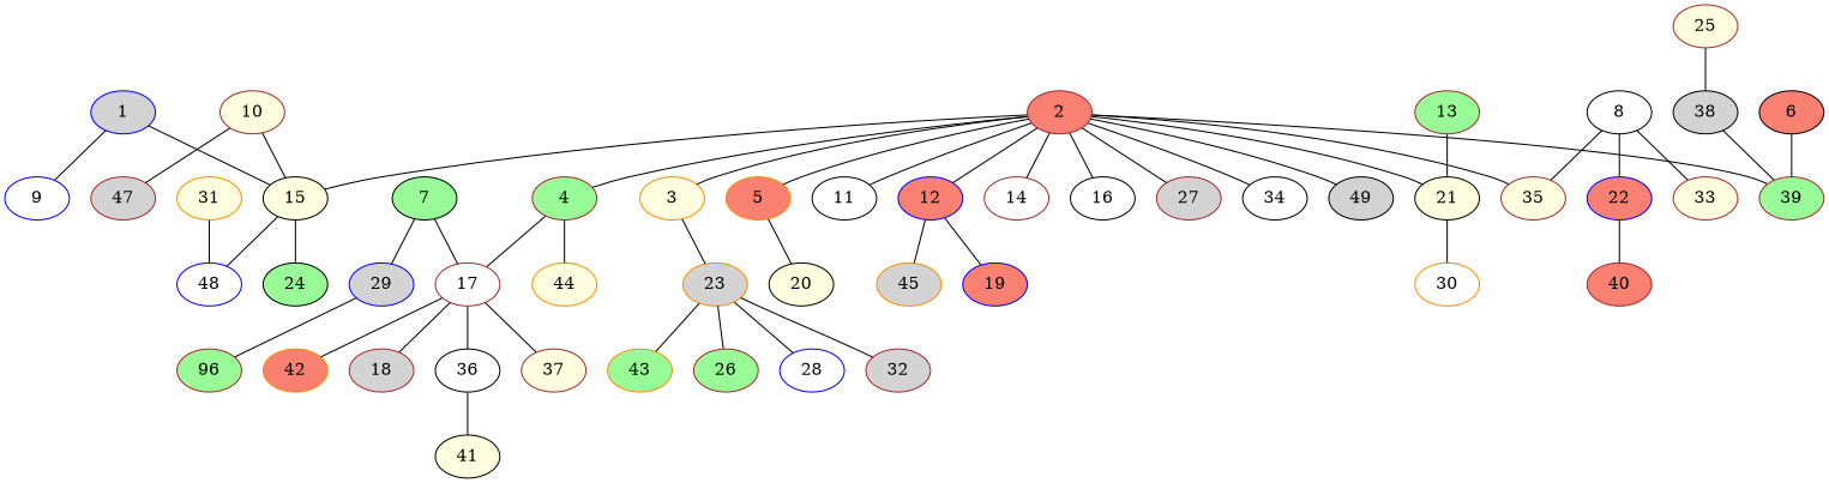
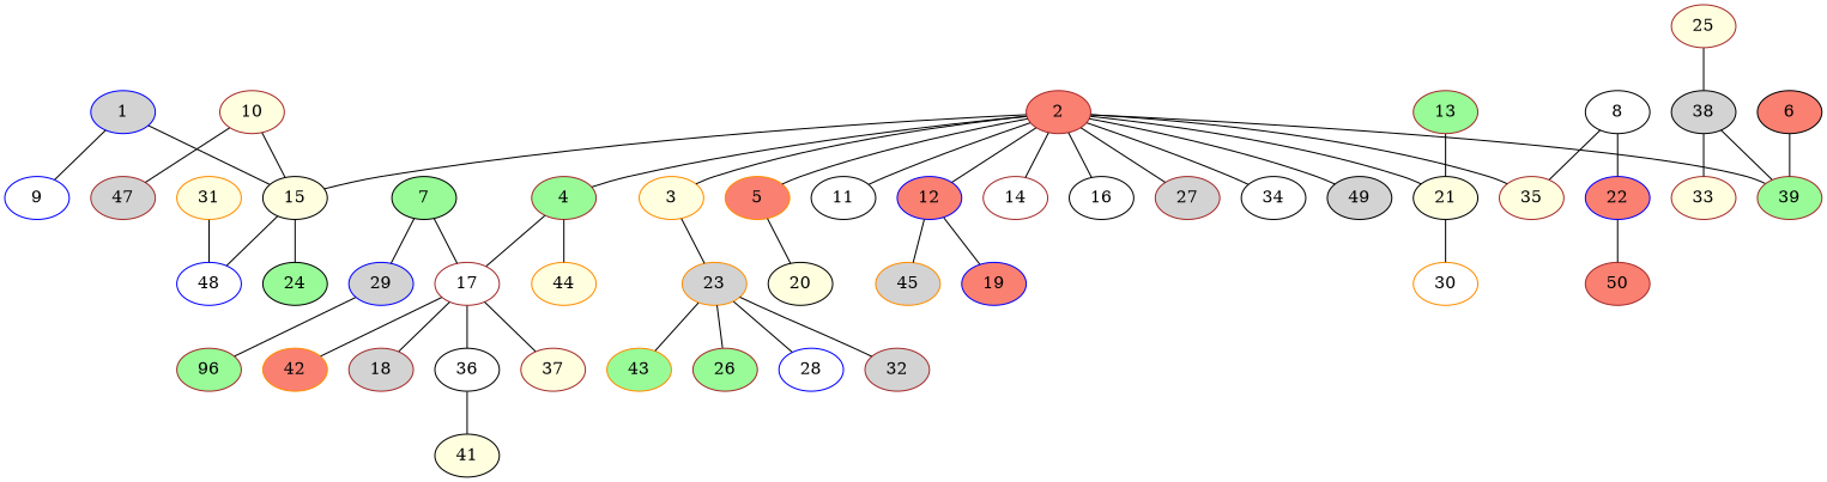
  graph {
    node [color=brown fillcolor=lightyellow style=filled]
    edge [weight=1.0]
    1 [color=blue fillcolor=lightgrey]
    9 [color=blue fillcolor=white]
    15 [color=black]
    24 [color=black fillcolor=palegreen]
    48 [color=blue fillcolor=white]
    2 [fillcolor=salmon]
    3 [color=darkorange]
    4 [fillcolor=palegreen]
    5 [color=darkorange fillcolor=salmon]
    11 [color=black fillcolor=white]
    12 [color=blue fillcolor=salmon]
    14 [fillcolor=white]
    16 [color=black fillcolor=white]
    21 [color=black]
    27 [fillcolor=lightgrey]
    34 [color=black fillcolor=white]
    35
    39 [fillcolor=palegreen]
    49 [color=black fillcolor=lightgrey]
    23 [color=darkorange fillcolor=lightgrey]
    17 [fillcolor=white]
    44 [color=darkorange]
    20 [color=black]
    19 [color=blue fillcolor=salmon]
    45 [color=darkorange fillcolor=lightgrey]
    30 [color=darkorange fillcolor=white]
    26 [fillcolor=palegreen]
    28 [color=blue fillcolor=white]
    32 [fillcolor=lightgrey]
    43 [color=darkorange fillcolor=palegreen]
    18 [fillcolor=lightgrey]
    36 [color=black fillcolor=white]
    37
    42 [color=darkorange fillcolor=salmon]
    6 [color=black fillcolor=salmon]
    7 [color=black fillcolor=palegreen]
    29 [color=blue fillcolor=lightgrey]
    n38 [fillcolor=palegreen label=96]
    8 [color=black fillcolor=white]
    22 [color=blue fillcolor=salmon]
    33
-   40 [fillcolor=salmon]
+   40 [fillcolor=salmon label=50]
    10
    47 [fillcolor=lightgrey]
    13 [fillcolor=palegreen]
    41 [color=black]
    38 [color=black fillcolor=lightgrey]
    25
    31 [color=darkorange]
    1 -- 9
    1 -- 15
    15 -- 24
    15 -- 48
    2 -- 15
    2 -- 3
    2 -- 4
    2 -- 5
    2 -- 11
    2 -- 12
    2 -- 14
    2 -- 16
    2 -- 21
    2 -- 27
    2 -- 34
    2 -- 35
    2 -- 39
    2 -- 49
    3 -- 23
    4 -- 17
    4 -- 44
    5 -- 20
    12 -- 19
    12 -- 45
    21 -- 30
    23 -- 26
    23 -- 28
    23 -- 32
    23 -- 43
    17 -- 18
    17 -- 36
    17 -- 37
    17 -- 42
    36 -- 41
    6 -- 39
    7 -- 17
    7 -- 29
    29 -- n38
    8 -- 35
    8 -- 22
-   8 -- 33
+   38 -- 33
    22 -- 40
    10 -- 15
    10 -- 47
    13 -- 21
    38 -- 39
    25 -- 38
    31 -- 48
  }
